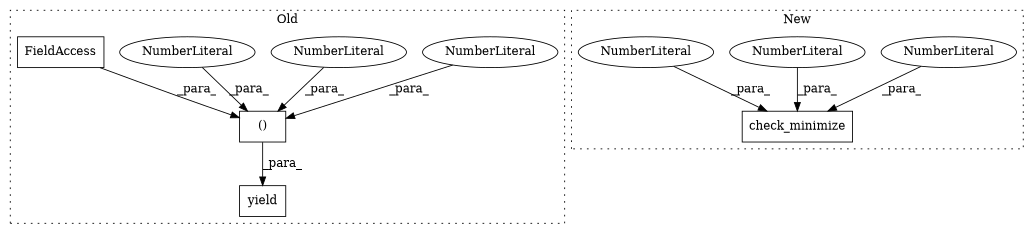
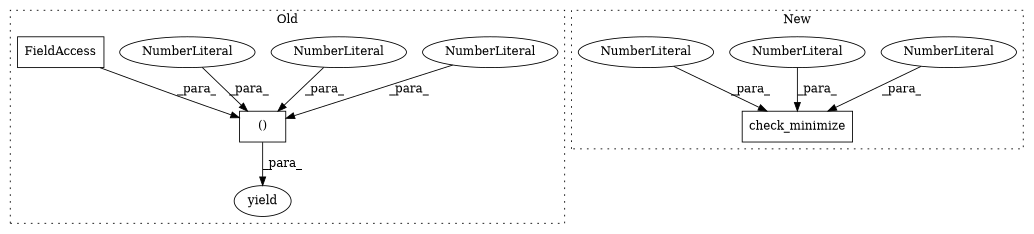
  digraph {
    node [a=34 l=14 s=2312 shape=ellipse]
-   n1 [a=112 label=yield s=2298 shape=box]
+   n1 [a=112 label=yield s=2298]
    n2 [a=106 l=218 label="()" shape=box]
    n3 [l=4 label=NumberLiteral s=2497]
    n4 [l=1 label=NumberLiteral s=2529]
    n5 [l=2 label=NumberLiteral s=2514]
    n6 [a=22 label=FieldAccess shape=box]
    n7 [a=32 l="15,1" label=check_minimize s="2004,2138" shape=box]
    n8 [l=1 label=NumberLiteral s=2137]
    n9 [l=3 label=NumberLiteral s=2036]
    n10 [l=4 label=NumberLiteral s=2129]
    subgraph cluster_1 {
      label=Old
      style=dotted
      n1
      n2
      n3
      n4
      n5
      n6
    }
    subgraph cluster_2 {
      label=New
      style=dotted
      n7
      n8
      n9
      n10
    }
    n2 -> n1 [label=_para_]
    n3 -> n2 [label=_para_]
    n4 -> n2 [label=_para_]
    n5 -> n2 [label=_para_]
    n6 -> n2 [label=_para_]
    n8 -> n7 [label=_para_]
    n9 -> n7 [label=_para_]
    n10 -> n7 [label=_para_]
  }
